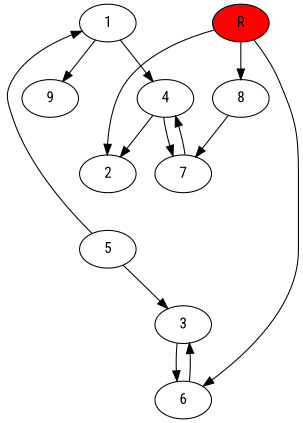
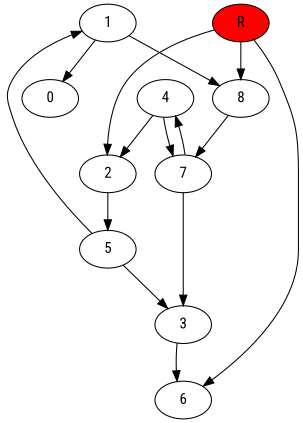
  digraph {
    fontname="Roboto Condensed"
    node [fontname="Roboto Condensed"]
    edge [fontname="Roboto Condensed"]
    1
    4
-   9
+   9 [label=0]
    2
    7
    5
    3
    6
    8
    R [fillcolor="#ff0000" style=filled]
-   1 -> 4
+   1 -> 8
    1 -> 9
    4 -> 2
    4 -> 7
+   2 -> 5
    7 -> 4
    5 -> 1
    5 -> 3
    3 -> 6
-   6 -> 3
+   7 -> 3
    8 -> 7
    R -> 2
    R -> 6
    R -> 8
  }
